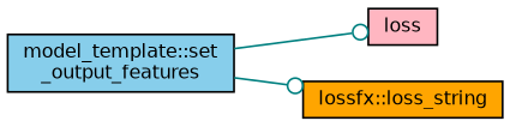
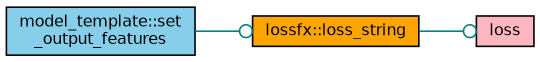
  digraph {
    rankdir=LR
    node [color=black fontname=Helvetica fontsize=10 shape=record style=filled]
    edge [arrowhead=odot color=teal fontname=Helvetica fontsize=10 labelfontname=Helvetica labelfontsize=10 style=solid]
    n1 [fillcolor=skyblue fontcolor=black height=0.2 label="model_template::set\l_output_features" width=0.4]
    n2 [fillcolor=lightpink height=0.2 label=loss width=0.4]
    n3 [fillcolor=orange height=0.2 label="lossfx::loss_string" width=0.4]
-   n1 -> n2
+   n3 -> n2
    n1 -> n3
  }
